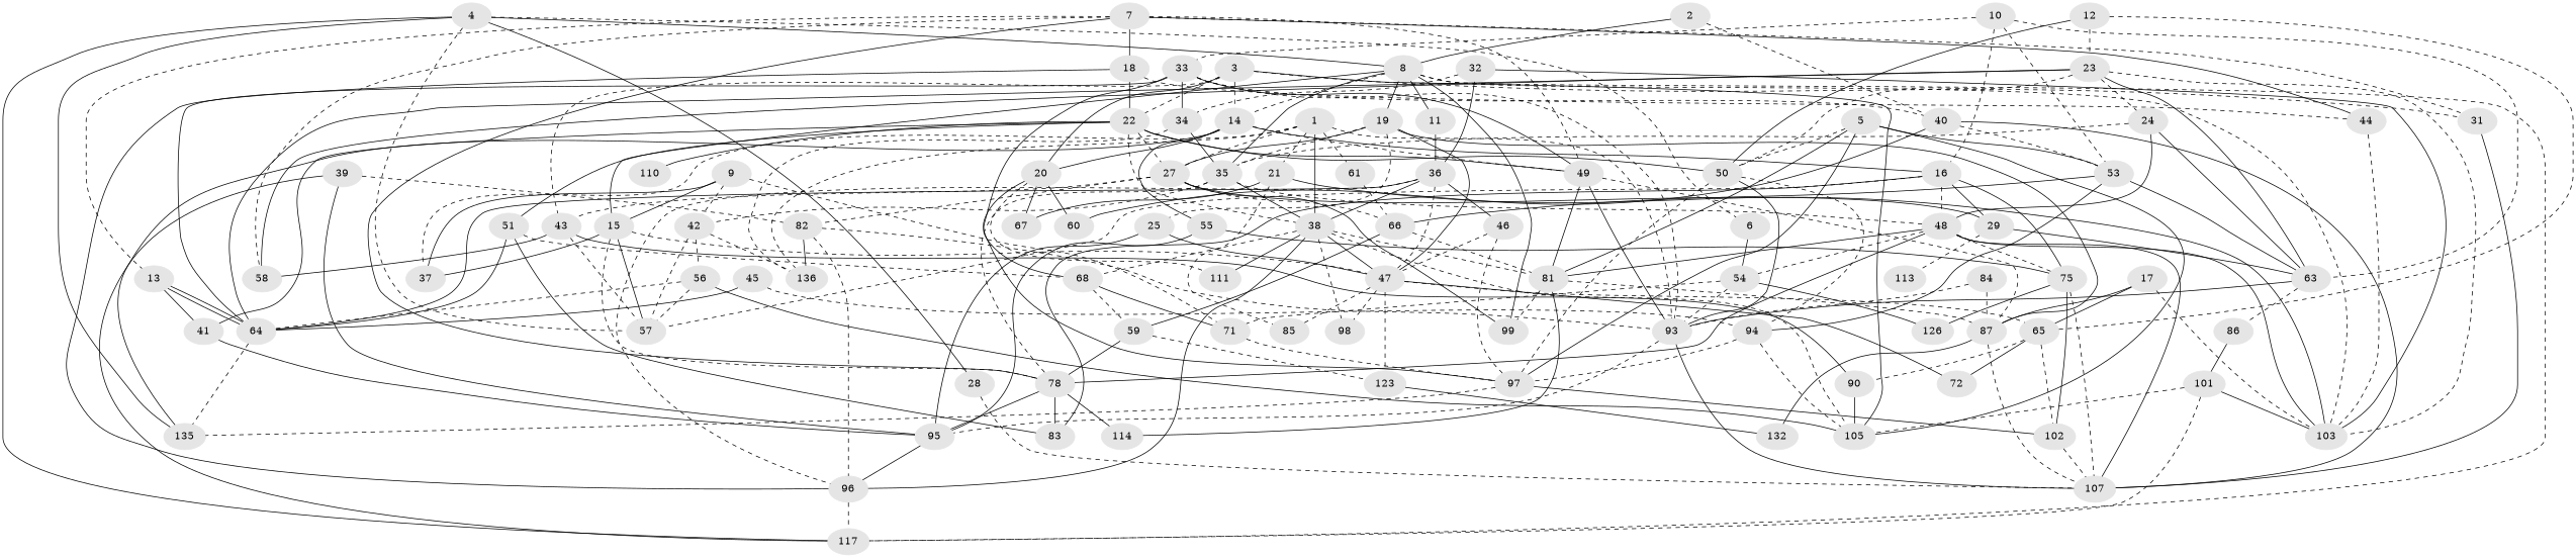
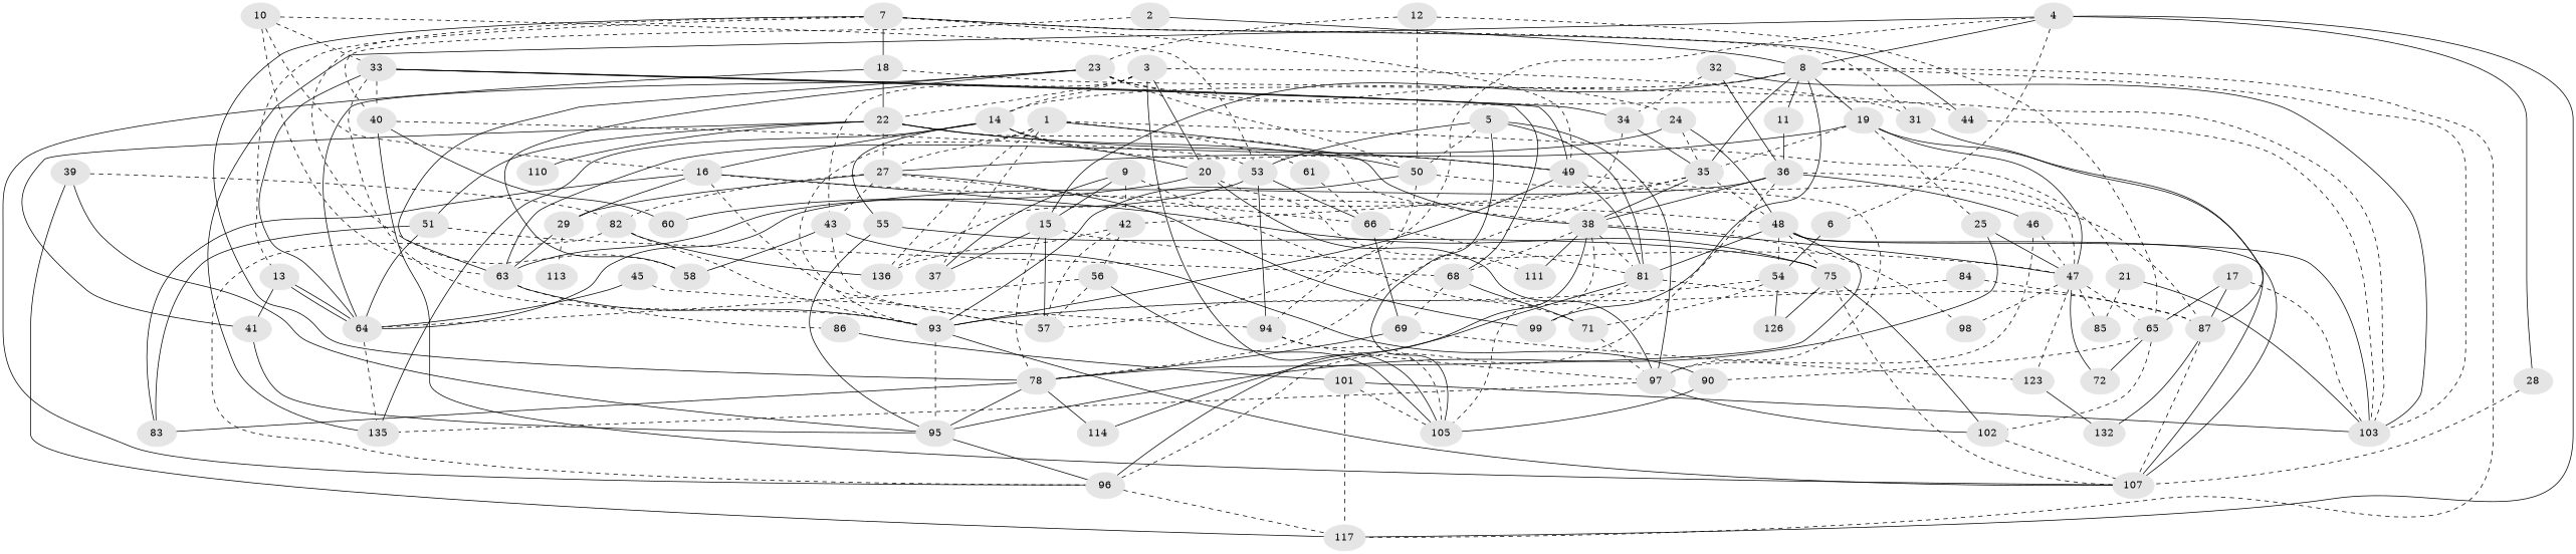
  graph {
    node [color=gray90 style=filled]
    edge [style=solid]
    1 [super="+130"]
    21
    27 [super="+112"]
    37
    38 [super="+70"]
    61
    93 [super="+120"]
    136
    103
-   67
    85
    43 [super="+129"]
    99 [super="+133"]
    29
    66 [super="+109"]
    82
    105 [super="+106"]
    81 [super="+134"]
    47 [super="+104"]
    96
    111
    68 [super="+74"]
    98
    95 [super="+143"]
    107 [super="+127"]
    8 [super="+30"]
    14 [super="+118"]
    117
    11
    15 [super="+59"]
    19
    35 [super="+115"]
    2
    40
    53 [super="+91"]
    60
    3 [super="+88"]
    20 [super="+142"]
    22 [super="+77"]
    31
    135
    49 [super="+108"]
    16 [super="+124"]
    55
    97
    50 [super="+89"]
    41
    51 [super="+125"]
    110
    57
    58
    90
    4 [super="+100"]
    6
    28
    54 [super="+122"]
    5 [super="+62"]
    94 [super="+140"]
    63 [super="+116"]
    87 [super="+141"]
    114
    102
    71
    126
    7 [super="+52"]
    13
    18 [super="+76"]
    44
    78 [super="+119"]
    64
    83
    36 [super="+92"]
    25
    42
    48 [super="+131"]
    9 [super="+80"]
    56 [super="+137"]
    10 [super="+26"]
    33 [super="+79"]
    75 [super="+138"]
    34 [super="+139"]
    86
    46
    23 [super="+128"]
    24 [super="+121"]
    12
    65 [super="+73"]
    72
    123
    113
    17
    132
-   69 [label=59]
+   69
    32
    39
    45
    101
    84
    1 -- 21 [style=dashed]
    1 -- 27 [style=dashed]
    1 -- 37 [style=dashed]
    1 -- 38
    1 -- 61 [style=dashed]
    1 -- 93 [style=dashed]
    1 -- 136 [style=dashed]
    21 -- 103
-   21 -- 67
    21 -- 85 [style=dashed]
    27 -- 43 [style=dashed]
    27 -- 99
    27 -- 29
    27 -- 66 [style=dashed]
    27 -- 82 [style=dashed]
    38 -- 105 [style=dashed]
    38 -- 81 [style=dashed]
    38 -- 47
    38 -- 96
    38 -- 111
    38 -- 68 [style=dashed]
    38 -- 98 [style=dashed]
    61 -- 66 [style=dashed]
    93 -- 95 [style=dashed]
    93 -- 107
    43 -- 57 [style=dashed]
    43 -- 58
    43 -- 90
    29 -- 63
    29 -- 113 [style=dashed]
    66 -- 81 [style=dashed]
    66 -- 69
    82 -- 93 [style=dashed]
    82 -- 136
    82 -- 96 [style=dashed]
    81 -- 99 [style=dashed]
    81 -- 87 [style=dashed]
    81 -- 114
    47 -- 85 [style=dashed]
    47 -- 98 [style=dashed]
    47 -- 65 [style=dashed]
    47 -- 72
    47 -- 123 [style=dashed]
    96 -- 117 [style=dashed]
    68 -- 71
    68 -- 69 [style=dashed]
    95 -- 96
    8 -- 103 [style=dashed]
    8 -- 99
    8 -- 14 [style=dashed]
    8 -- 117 [style=dashed]
    8 -- 11
    8 -- 15
    8 -- 19
    8 -- 35
    14 -- 20
    14 -- 135
    14 -- 49 [style=dashed]
    14 -- 16
    14 -- 55
    11 -- 36
    15 -- 37
    15 -- 47 [style=dashed]
    15 -- 57
    15 -- 78 [style=dashed]
    19 -- 27
    19 -- 47
    19 -- 35 [style=dashed]
    19 -- 87
    19 -- 25 [style=dashed]
    35 -- 38
    35 -- 78 [style=dashed]
    35 -- 42 [style=dashed]
    35 -- 48 [style=dashed]
    2 -- 8
    2 -- 40 [style=dashed]
    40 -- 107
    40 -- 53 [style=dashed]
    40 -- 60
    53 -- 66
    53 -- 94
    53 -- 63
    3 -- 43 [style=dashed]
    3 -- 105
    3 -- 14 [style=dashed]
    3 -- 20
    3 -- 22 [style=dashed]
    3 -- 31 [style=dashed]
-   20 -- 67
    20 -- 111 [style=dashed]
    20 -- 60
    20 -- 97
    22 -- 27 [style=dashed]
    22 -- 38 [style=dashed]
    22 -- 49
    22 -- 50
    22 -- 41
    22 -- 51
    22 -- 110 [weight=2]
    31 -- 107
    49 -- 93
    49 -- 81
    49 -- 87 [style=dashed]
    16 -- 29
    16 -- 57 [style=dashed]
    16 -- 83
    16 -- 48 [style=dashed]
    16 -- 75
    55 -- 95
    55 -- 75
    97 -- 135 [style=dashed]
    97 -- 102
    50 -- 93
    50 -- 97 [style=dashed]
    50 -- 94 [style=dashed]
    41 -- 95
    51 -- 68 [style=dashed]
    51 -- 64
    51 -- 83
    90 -- 105
    4 -- 8
    4 -- 117
    4 -- 135
    4 -- 57 [style=dashed]
    4 -- 6 [style=dashed]
    4 -- 28
    6 -- 54 [weight=2]
    28 -- 107 [style=dashed]
    54 -- 93 [style=dashed]
    54 -- 71 [style=dashed]
    54 -- 126
    5 -- 105
    5 -- 81
    5 -- 53
    5 -- 97
    5 -- 50 [style=dashed]
    94 -- 105 [style=dashed]
    94 -- 97 [style=dashed]
    63 -- 93
    63 -- 86 [style=dashed]
    87 -- 107 [style=dashed]
    87 -- 132
    102 -- 107 [style=dashed]
    71 -- 97 [style=dashed]
    7 -- 31 [style=dashed]
    7 -- 49 [style=dashed]
    7 -- 58 [style=dashed]
    7 -- 13 [style=dashed]
    7 -- 18
    7 -- 44
    7 -- 78
    13 -- 41
    13 -- 64
    13 -- 64
    18 -- 96
    18 -- 22
    18 -- 44 [style=dashed]
    44 -- 103 [style=dashed]
    78 -- 95
    78 -- 114
    78 -- 83
    64 -- 135 [style=dashed]
    36 -- 38
    36 -- 47 [style=dashed]
    36 -- 96 [style=dashed]
    36 -- 64
    36 -- 46
    25 -- 47
    25 -- 95
    42 -- 136 [style=dashed]
    42 -- 57 [style=dashed]
    42 -- 56 [style=dashed]
    48 -- 103
    48 -- 81
    48 -- 107
    48 -- 54 [style=dashed]
    48 -- 78
    48 -- 75 [style=dashed]
    9 -- 37
    9 -- 15
    9 -- 71 [style=dashed]
    9 -- 42 [style=dashed]
    56 -- 105
    56 -- 57 [style=dashed]
    56 -- 64 [style=dashed]
    10 -- 53 [style=dashed]
    10 -- 16 [style=dashed]
    10 -- 63 [style=dashed]
    10 -- 33 [style=dashed]
    33 -- 93 [style=dashed]
    33 -- 68
    33 -- 40 [style=dashed]
    33 -- 49
    33 -- 64
    33 -- 34
    75 -- 107 [style=dashed]
    75 -- 102
    75 -- 126
    34 -- 136 [style=dashed]
    34 -- 35
    86 -- 101
    46 -- 47 [style=dashed]
    46 -- 97 [style=dashed]
    23 -- 103 [style=dashed]
    23 -- 50 [style=dashed]
    23 -- 58
    23 -- 63
    23 -- 64
    23 -- 24 [style=dashed]
    24 -- 35 [style=dashed]
    24 -- 63
    24 -- 48
-   12 -- 50
+   12 -- 50 [style=dashed]
    12 -- 23 [style=dashed]
    12 -- 65 [style=dashed]
    65 -- 90 [style=dashed]
    65 -- 102 [style=dashed]
    65 -- 72
    123 -- 132
    17 -- 103 [style=dashed]
    17 -- 87
    17 -- 65
    69 -- 78
    69 -- 123 [style=dashed]
    32 -- 103
    32 -- 36
    32 -- 34 [style=dashed]
    39 -- 82 [style=dashed]
    39 -- 95
    39 -- 117
    45 -- 94 [style=dashed]
    45 -- 64
    101 -- 103
    101 -- 105 [style=dashed]
    101 -- 117 [style=dashed]
    84 -- 93 [style=dashed]
    84 -- 87 [style=dashed]
  }
